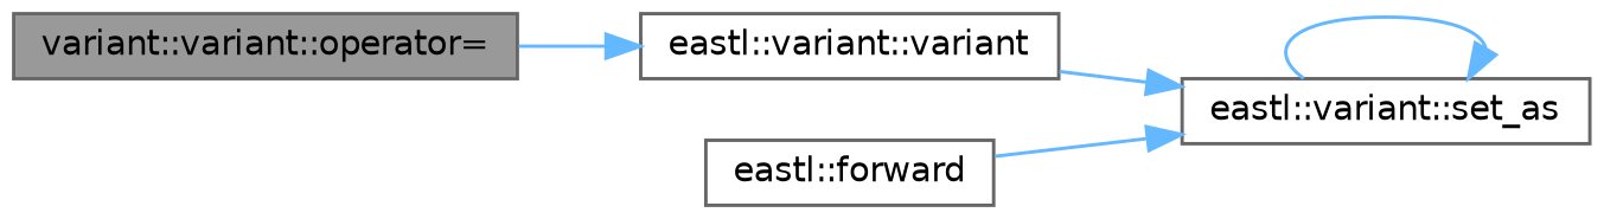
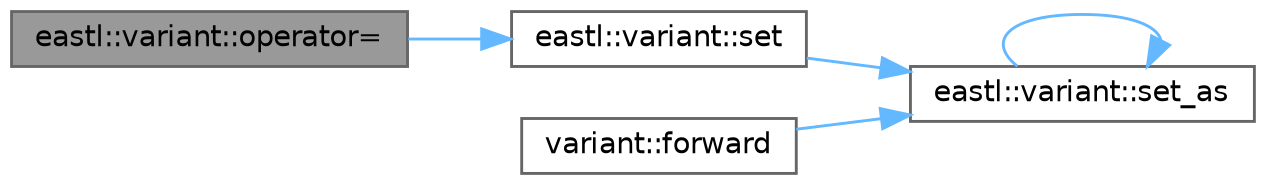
  digraph {
    rankdir=LR
    node [color=grey40 fillcolor=white fontname=Helvetica fontsize=10 shape=box style=filled]
    edge [color=steelblue1 fontname=Helvetica fontsize=10 labelfontname=Helvetica labelfontsize=10 style=solid]
-   n1 [color=gray40 fillcolor=grey60 fontcolor=black height=0.2 label="variant::variant::operator=" width=0.4]
-   n2 [height=0.2 label="eastl::variant::variant" width=0.4]
+   n1 [color=gray40 fillcolor=grey60 fontcolor=black height=0.2 label="eastl::variant::operator=" width=0.4]
+   n2 [height=0.2 label="eastl::variant::set" width=0.4]
    n3 [height=0.2 label="eastl::variant::set_as" width=0.4]
-   n4 [height=0.2 label="eastl::forward" width=0.4]
+   n4 [height=0.2 label="variant::forward" width=0.4]
    n1 -> n2
    n2 -> n3
    n3 -> n3
    n4 -> n3
  }
